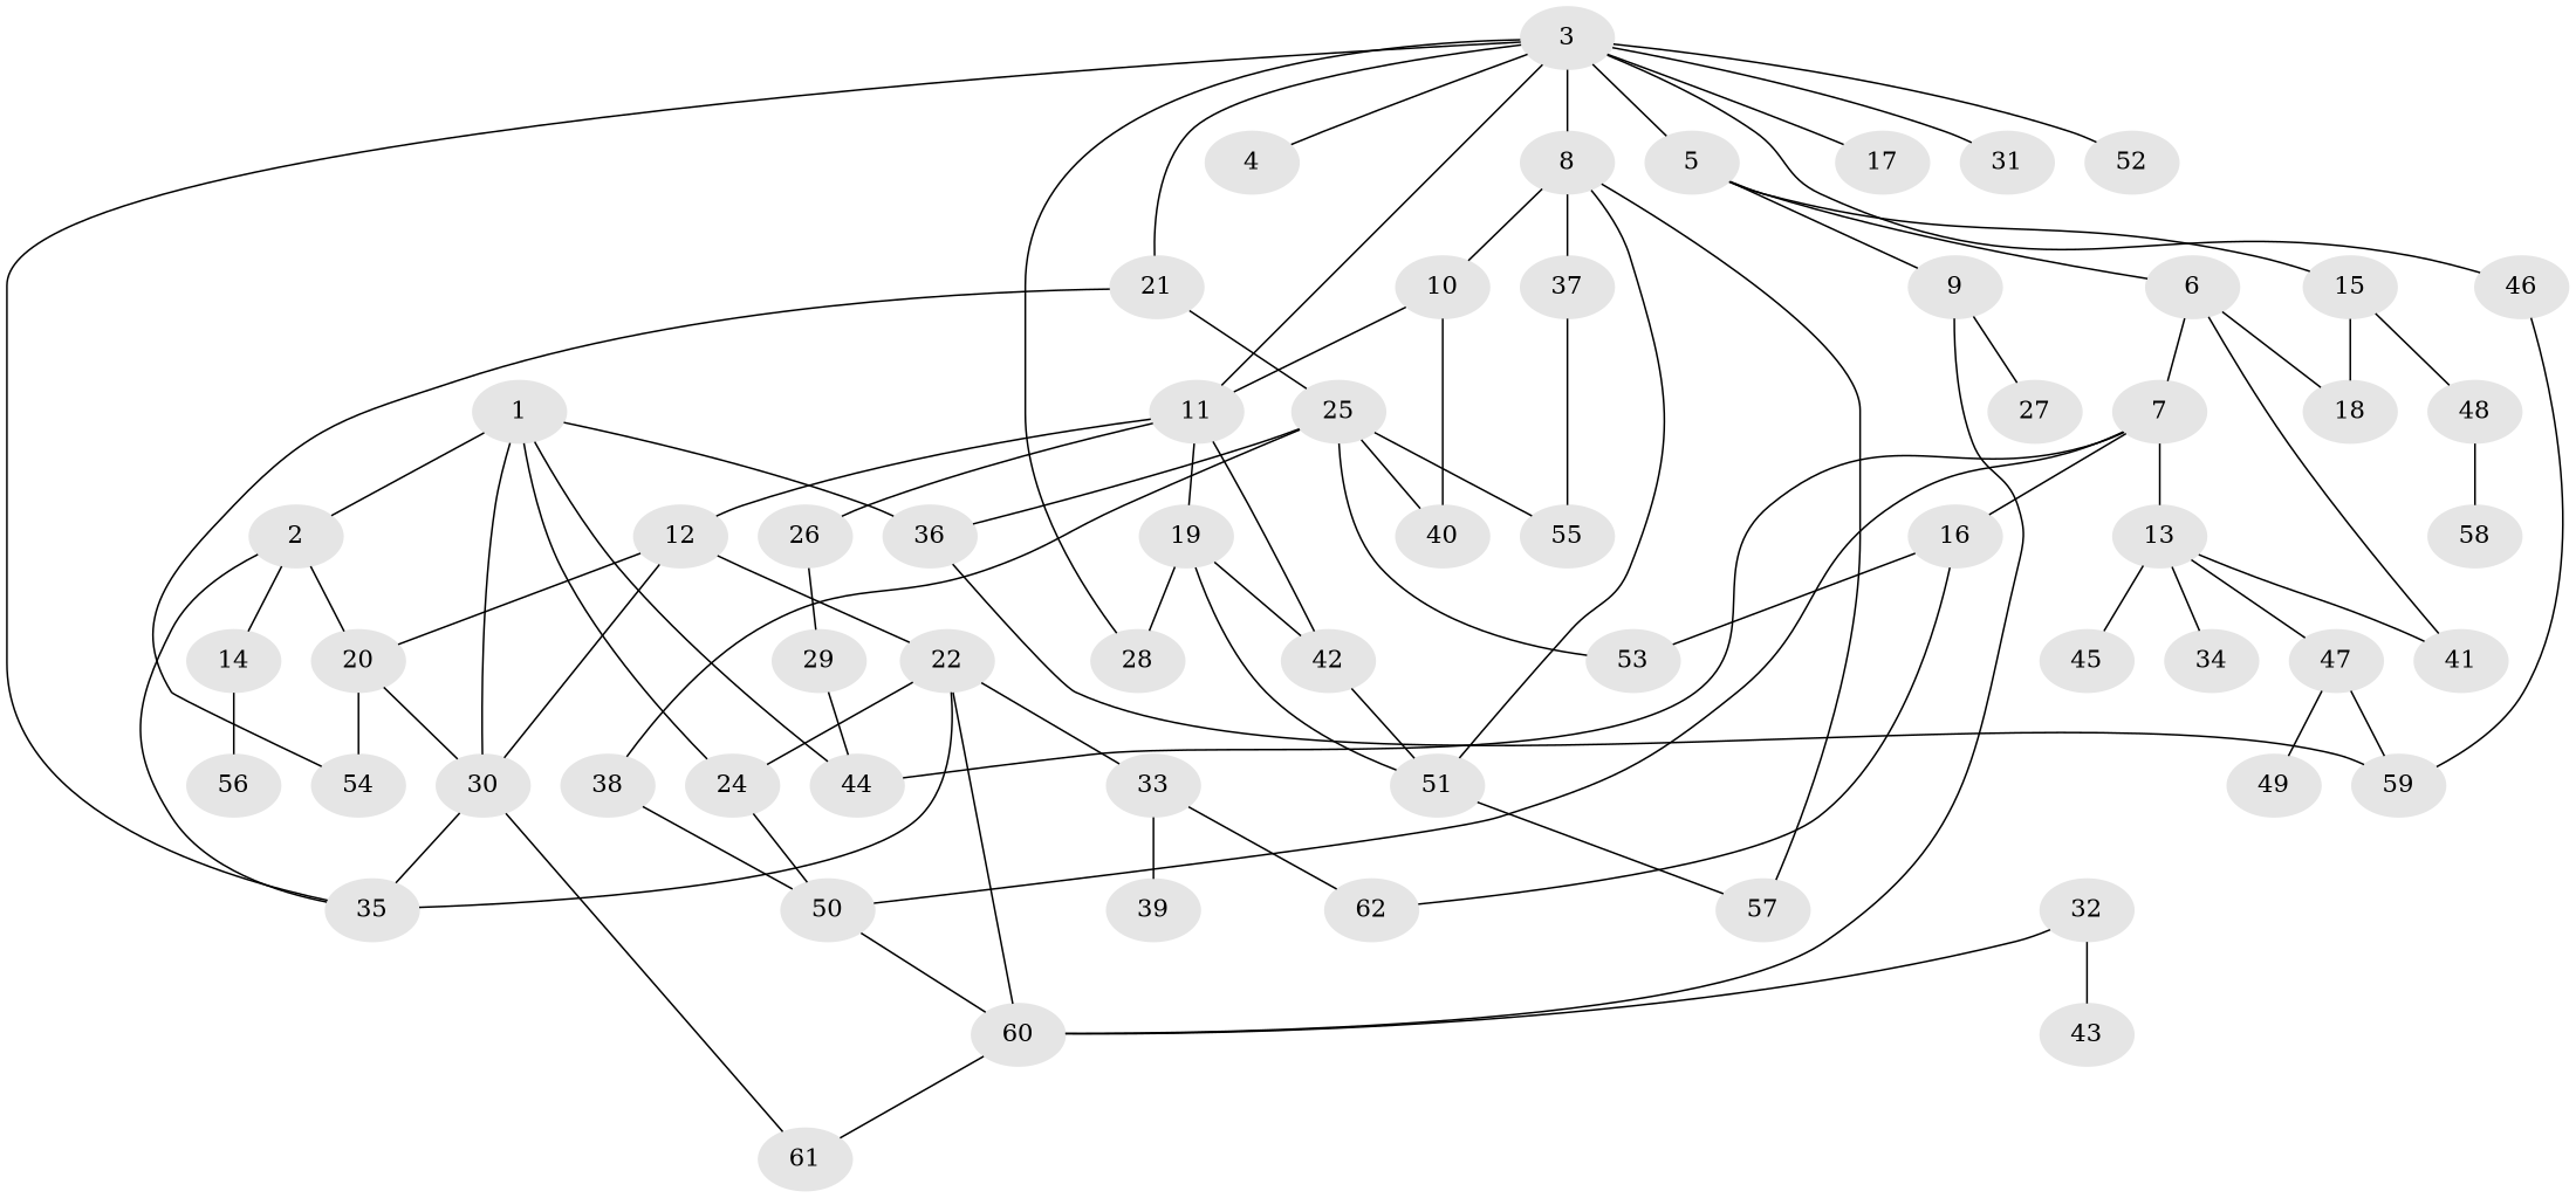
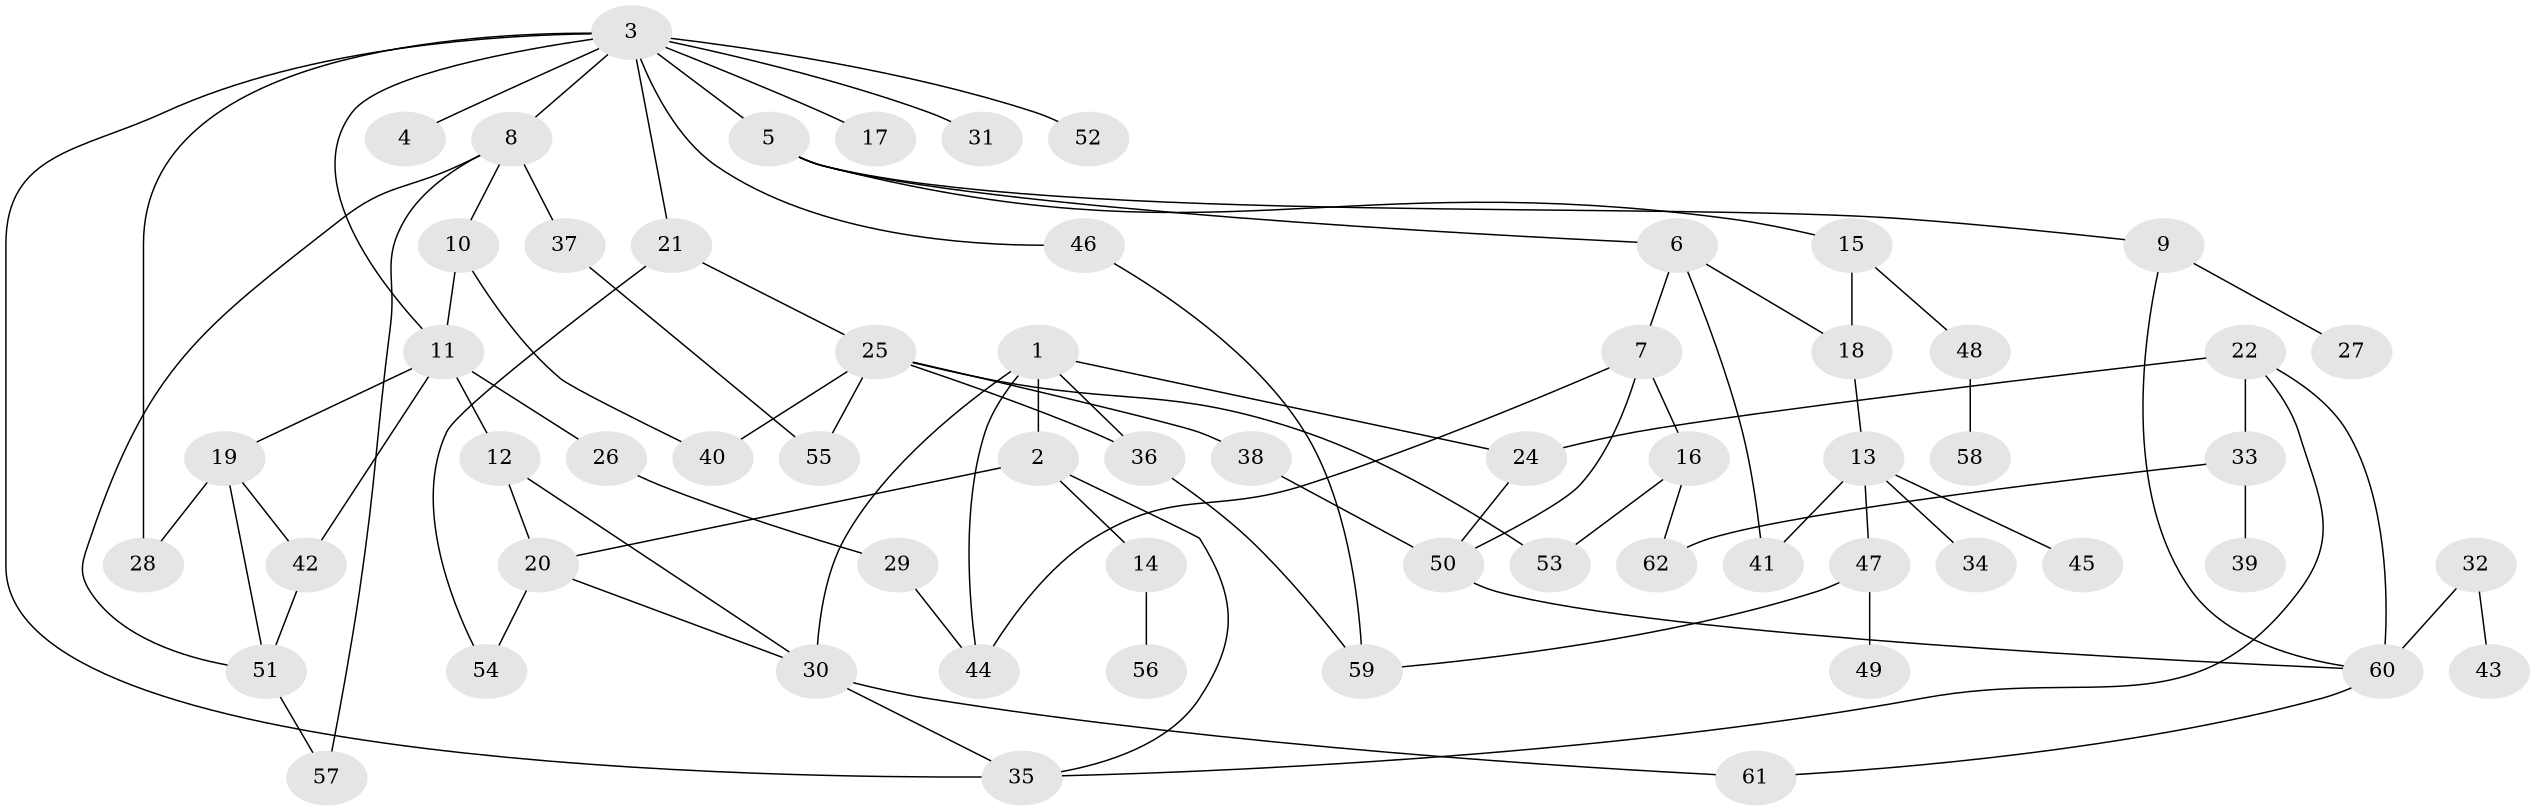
  graph {
    node [color=gray90 style=filled]
    1
    2
    24
    30
    36
    44
    14
    20
    35
    50
    61
    59
    3
    4
    5
    8
    11
    17
    21
    28
    31
    46
    52
    56
    54
    6
    9
    15
    10
    37
    51
    57
    12
    19
    26
    42
    25
    7
    18
    41
    27
    60
    48
    13
    16
    34
    45
    47
    53
    62
    40
    55
    22
    29
    33
    49
    58
    38
    39
    32
    43
    1 -- 2
    1 -- 24
    1 -- 30
    1 -- 36
    1 -- 44
    2 -- 14
    2 -- 20
    2 -- 35
    24 -- 50
    30 -- 35
    30 -- 61
    36 -- 59
    14 -- 56
    20 -- 30
    20 -- 54
    50 -- 60
    3 -- 35
    3 -- 4
    3 -- 5
    3 -- 8
    3 -- 11
    3 -- 17
    3 -- 21
    3 -- 28
    3 -- 31
    3 -- 46
    3 -- 52
    5 -- 6
    5 -- 9
    5 -- 15
    8 -- 10
    8 -- 37
    8 -- 51
    8 -- 57
    11 -- 12
    11 -- 19
    11 -- 26
    11 -- 42
    21 -- 54
    21 -- 25
    46 -- 59
    6 -- 7
    6 -- 18
    6 -- 41
    9 -- 27
    9 -- 60
    15 -- 18
    15 -- 48
    10 -- 11
    10 -- 40
    37 -- 55
    51 -- 57
    12 -- 30
    12 -- 20
-   12 -- 22
    19 -- 28
    19 -- 51
    19 -- 42
    26 -- 29
    42 -- 51
    25 -- 36
    25 -- 53
    25 -- 40
    25 -- 55
    25 -- 38
    7 -- 44
    7 -- 50
-   7 -- 13
+   18 -- 13
    7 -- 16
    60 -- 61
    48 -- 58
    13 -- 41
    13 -- 34
    13 -- 45
    13 -- 47
    16 -- 53
    16 -- 62
    47 -- 59
    47 -- 49
    22 -- 24
    22 -- 35
    22 -- 60
    22 -- 33
    29 -- 44
    33 -- 62
    33 -- 39
    38 -- 50
    32 -- 60
    32 -- 43
  }
